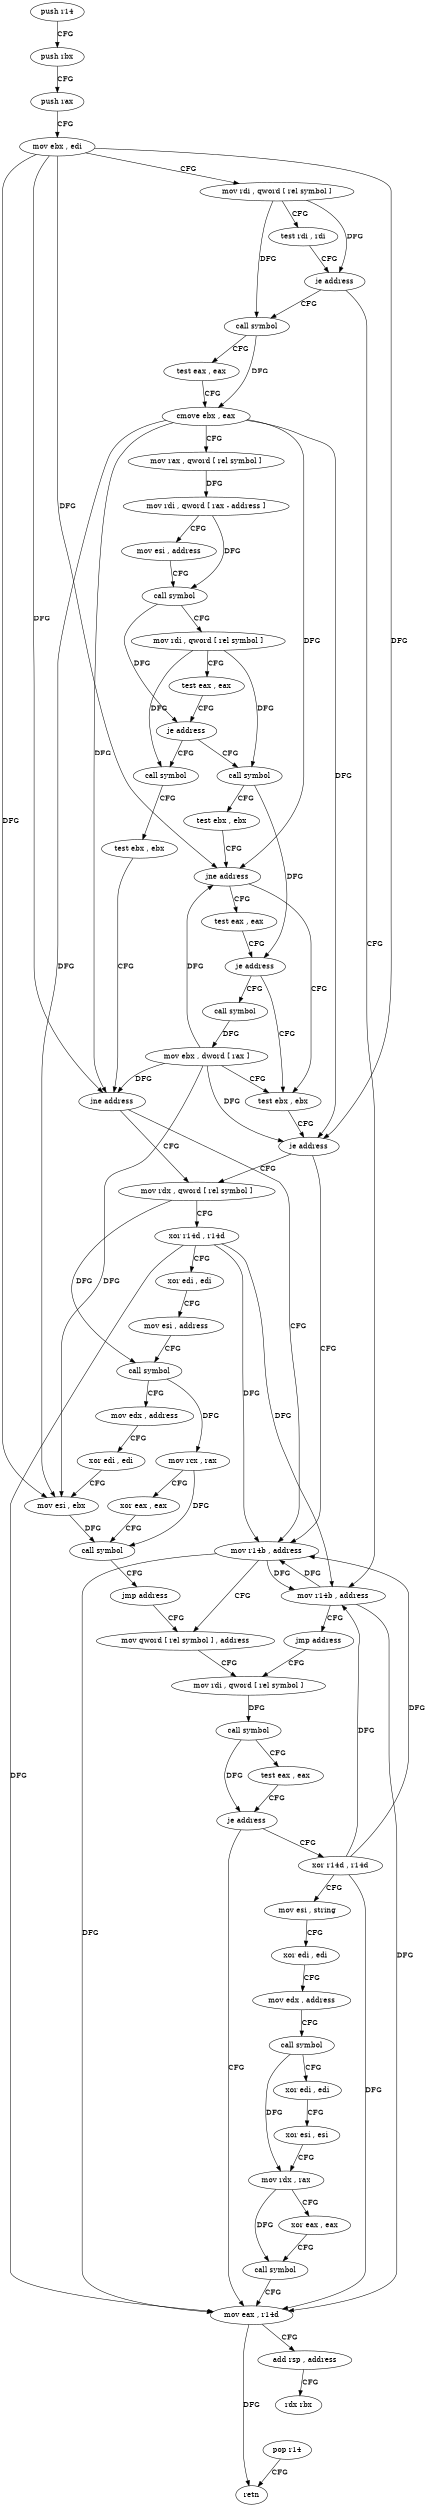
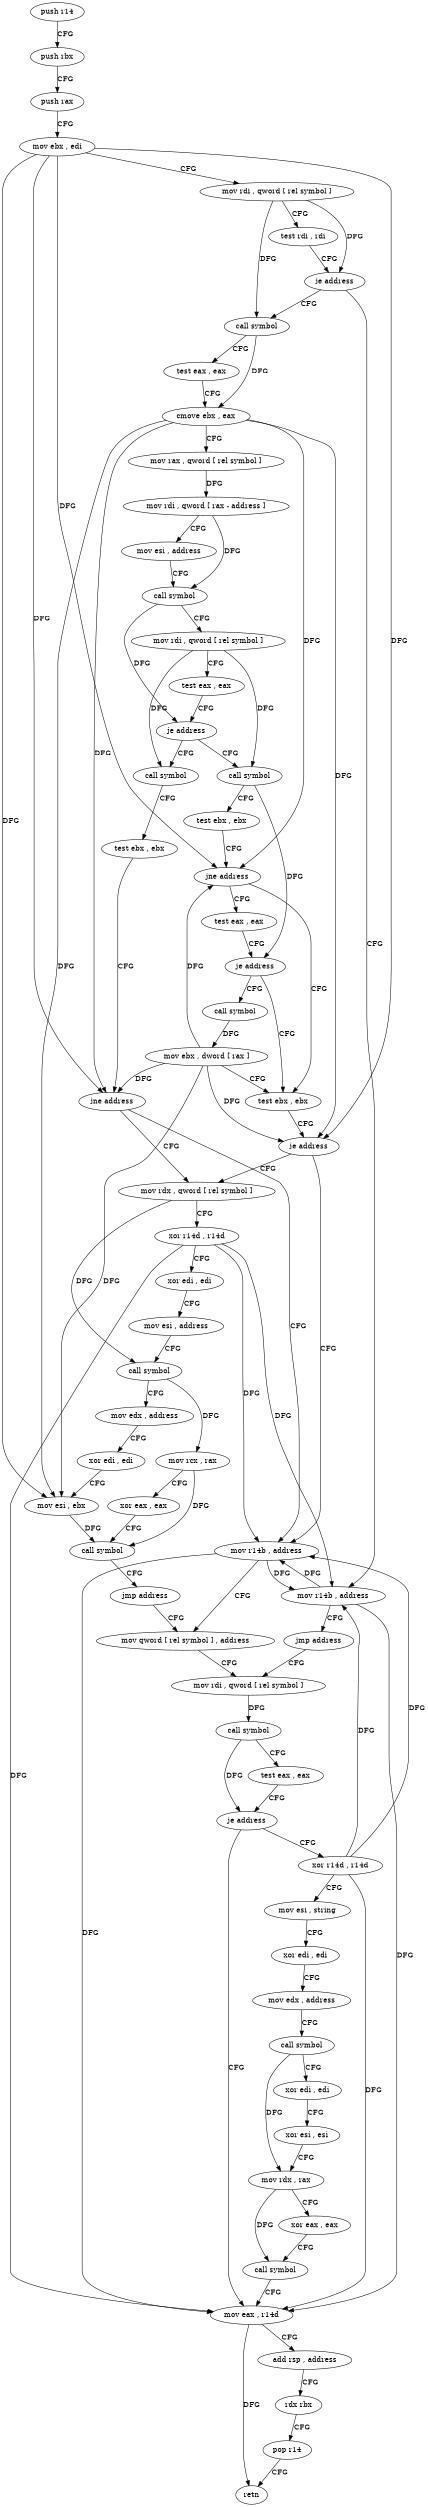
  digraph {
    n1 [label="push r14"]
    n2 [label="push rbx"]
    n3 [label="push rax"]
    n4 [label="mov ebx , edi"]
    n5 [label="mov rdi , qword [ rel symbol ]"]
    n6 [label="jne address"]
    n7 [label="jne address"]
    n8 [label="mov esi , ebx"]
    n9 [label="je address"]
    n10 [label="test rdi , rdi"]
    n11 [label="je address"]
    n12 [label="call symbol"]
    n13 [label="mov r14b , address"]
    n14 [label="mov rdx , qword [ rel symbol ]"]
    n15 [label="test ebx , ebx"]
    n16 [label="test eax , eax"]
    n17 [label="call symbol"]
    n18 [label="mov r14b , address"]
    n19 [label="test eax , eax"]
    n20 [label="cmove ebx , eax"]
    n21 [label="jmp address"]
    n22 [label="mov eax , r14d"]
    n23 [label="mov rdi , qword [ rel symbol ]"]
    n24 [label="add rsp , address"]
    n25 [label=retn]
    n26 [label="mov qword [ rel symbol ] , address"]
    n27 [label="mov rax , qword [ rel symbol ]"]
    n28 [label="call symbol"]
    n29 [label="test eax , eax"]
    n30 [label="je address"]
    n31 [label="mov rdi , qword [ rax - address ]"]
    n32 [label="mov esi , address"]
    n33 [label="call symbol"]
    n34 [label="mov rdi , qword [ rel symbol ]"]
    n35 [label="je address"]
    n36 [label="test eax , eax"]
    n37 [label="call symbol"]
    n38 [label="call symbol"]
    n39 [label="test ebx , ebx"]
    n40 [label="test ebx , ebx"]
    n41 [label="je address"]
    n42 [label="call symbol"]
    n43 [label="xor r14d , r14d"]
    n44 [label="mov esi , string"]
    n45 [label="rdx rbx"]
    n46 [label="xor edi , edi"]
    n47 [label="xor r14d , r14d"]
    n48 [label="call symbol"]
    n49 [label="xor edi , edi"]
    n50 [label="mov edx , address"]
    n51 [label="mov rcx , rax"]
    n52 [label="pop r14"]
    n53 [label="mov edx , address"]
    n54 [label="call symbol"]
    n55 [label="xor edi , edi"]
    n56 [label="mov rdx , rax"]
    n57 [label="xor esi , esi"]
    n58 [label="xor eax , eax"]
    n59 [label="call symbol"]
    n60 [label="mov esi , address"]
    n61 [label="xor edi , edi"]
    n62 [label="xor eax , eax"]
    n63 [label="jmp address"]
    n64 [label="mov ebx , dword [ rax ]"]
    n1 -> n2 [label=CFG]
    n2 -> n3 [label=CFG]
    n3 -> n4 [label=CFG]
    n4 -> n5 [label=CFG]
    n4 -> n6 [label=DFG]
    n4 -> n7 [label=DFG]
    n4 -> n8 [label=DFG]
    n4 -> n9 [label=DFG]
    n5 -> n10 [label=CFG]
    n5 -> n11 [label=DFG]
    n5 -> n12 [label=DFG]
    n6 -> n13 [label=CFG]
    n6 -> n14 [label=CFG]
    n7 -> n15 [label=CFG]
    n7 -> n16 [label=CFG]
    n8 -> n17 [label=DFG]
    n9 -> n13 [label=CFG]
    n9 -> n14 [label=CFG]
    n10 -> n11 [label=CFG]
    n11 -> n12 [label=CFG]
    n11 -> n18 [label=CFG]
    n12 -> n19 [label=CFG]
    n12 -> n20 [label=DFG]
    n13 -> n18 [label=DFG]
    n13 -> n22 [label=DFG]
    n13 -> n26 [label=CFG]
    n14 -> n47 [label=CFG]
    n14 -> n48 [label=DFG]
    n15 -> n9 [label=CFG]
    n16 -> n41 [label=CFG]
    n17 -> n63 [label=CFG]
    n18 -> n13 [label=DFG]
    n18 -> n21 [label=CFG]
    n18 -> n22 [label=DFG]
    n19 -> n20 [label=CFG]
    n20 -> n6 [label=DFG]
    n20 -> n7 [label=DFG]
    n20 -> n8 [label=DFG]
    n20 -> n9 [label=DFG]
    n20 -> n27 [label=CFG]
    n21 -> n23 [label=CFG]
    n22 -> n24 [label=CFG]
    n22 -> n25 [label=DFG]
    n23 -> n28 [label=DFG]
    n24 -> n45 [label=CFG]
    n26 -> n23 [label=CFG]
    n27 -> n31 [label=DFG]
    n28 -> n29 [label=CFG]
    n28 -> n30 [label=DFG]
    n29 -> n30 [label=CFG]
    n30 -> n22 [label=CFG]
    n30 -> n43 [label=CFG]
    n31 -> n32 [label=CFG]
    n31 -> n33 [label=DFG]
    n32 -> n33 [label=CFG]
    n33 -> n34 [label=CFG]
    n33 -> n35 [label=DFG]
    n34 -> n36 [label=CFG]
    n34 -> n37 [label=DFG]
    n34 -> n38 [label=DFG]
    n35 -> n37 [label=CFG]
    n35 -> n38 [label=CFG]
    n36 -> n35 [label=CFG]
    n37 -> n39 [label=CFG]
    n38 -> n40 [label=CFG]
    n38 -> n41 [label=DFG]
    n39 -> n6 [label=CFG]
    n40 -> n7 [label=CFG]
    n41 -> n15 [label=CFG]
    n41 -> n42 [label=CFG]
    n42 -> n64 [label=DFG]
    n43 -> n13 [label=DFG]
    n43 -> n18 [label=DFG]
    n43 -> n22 [label=DFG]
    n43 -> n44 [label=CFG]
    n44 -> n46 [label=CFG]
+   n45 -> n52 [label=CFG]
    n46 -> n53 [label=CFG]
    n47 -> n13 [label=DFG]
    n47 -> n18 [label=DFG]
    n47 -> n22 [label=DFG]
    n47 -> n49 [label=CFG]
    n48 -> n50 [label=CFG]
    n48 -> n51 [label=DFG]
    n49 -> n60 [label=CFG]
    n50 -> n61 [label=CFG]
    n51 -> n17 [label=DFG]
    n51 -> n62 [label=CFG]
    n52 -> n25 [label=CFG]
    n53 -> n54 [label=CFG]
    n54 -> n55 [label=CFG]
    n54 -> n56 [label=DFG]
    n55 -> n57 [label=CFG]
    n56 -> n58 [label=CFG]
    n56 -> n59 [label=DFG]
    n57 -> n56 [label=CFG]
    n58 -> n59 [label=CFG]
    n59 -> n22 [label=CFG]
    n60 -> n48 [label=CFG]
    n61 -> n8 [label=CFG]
    n62 -> n17 [label=CFG]
    n63 -> n26 [label=CFG]
    n64 -> n6 [label=DFG]
    n64 -> n7 [label=DFG]
    n64 -> n8 [label=DFG]
    n64 -> n9 [label=DFG]
    n64 -> n15 [label=CFG]
  }
